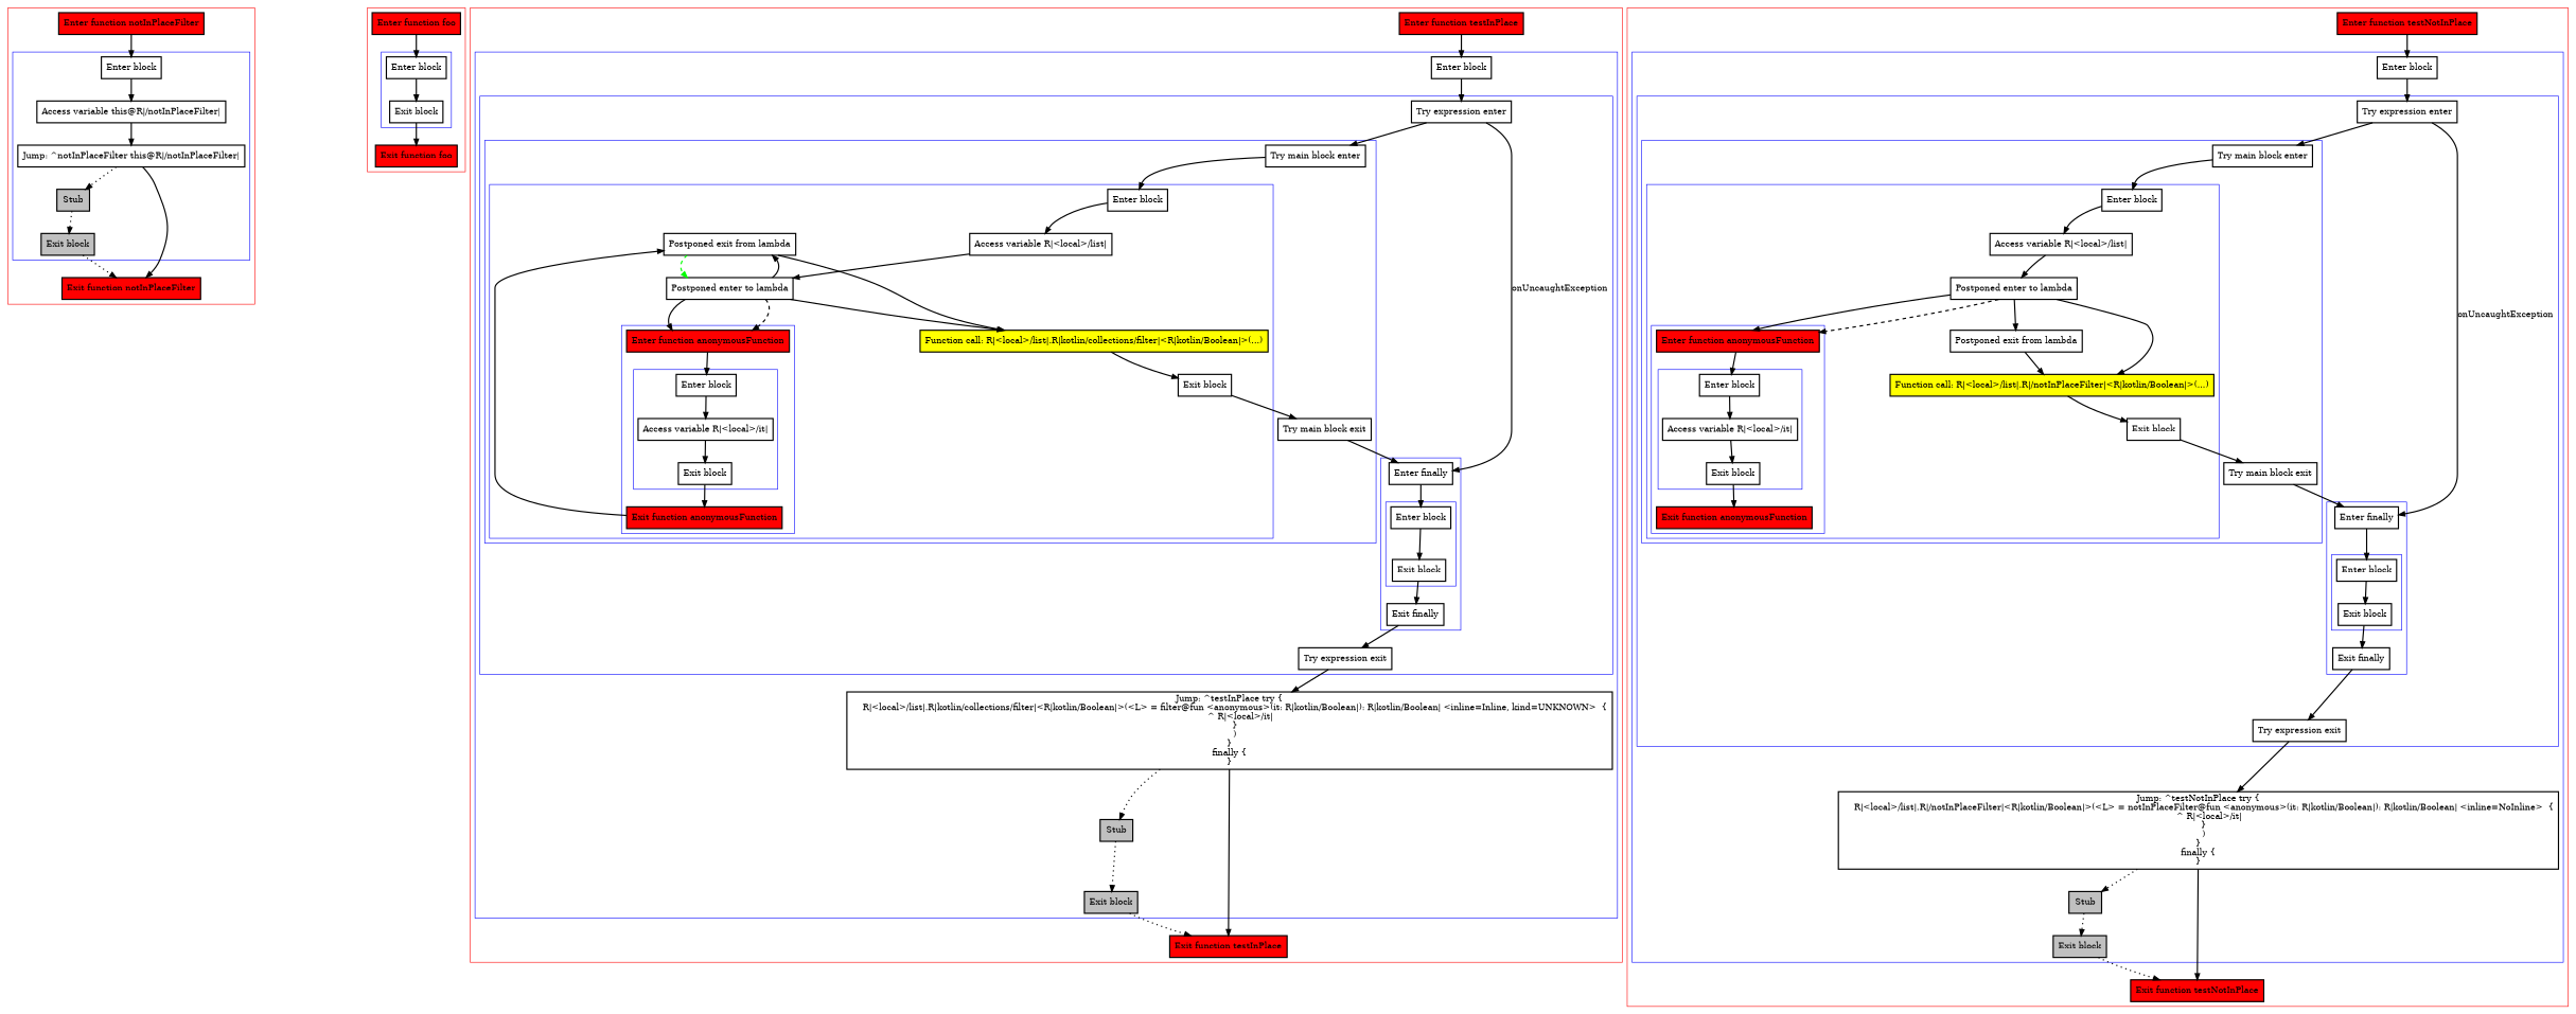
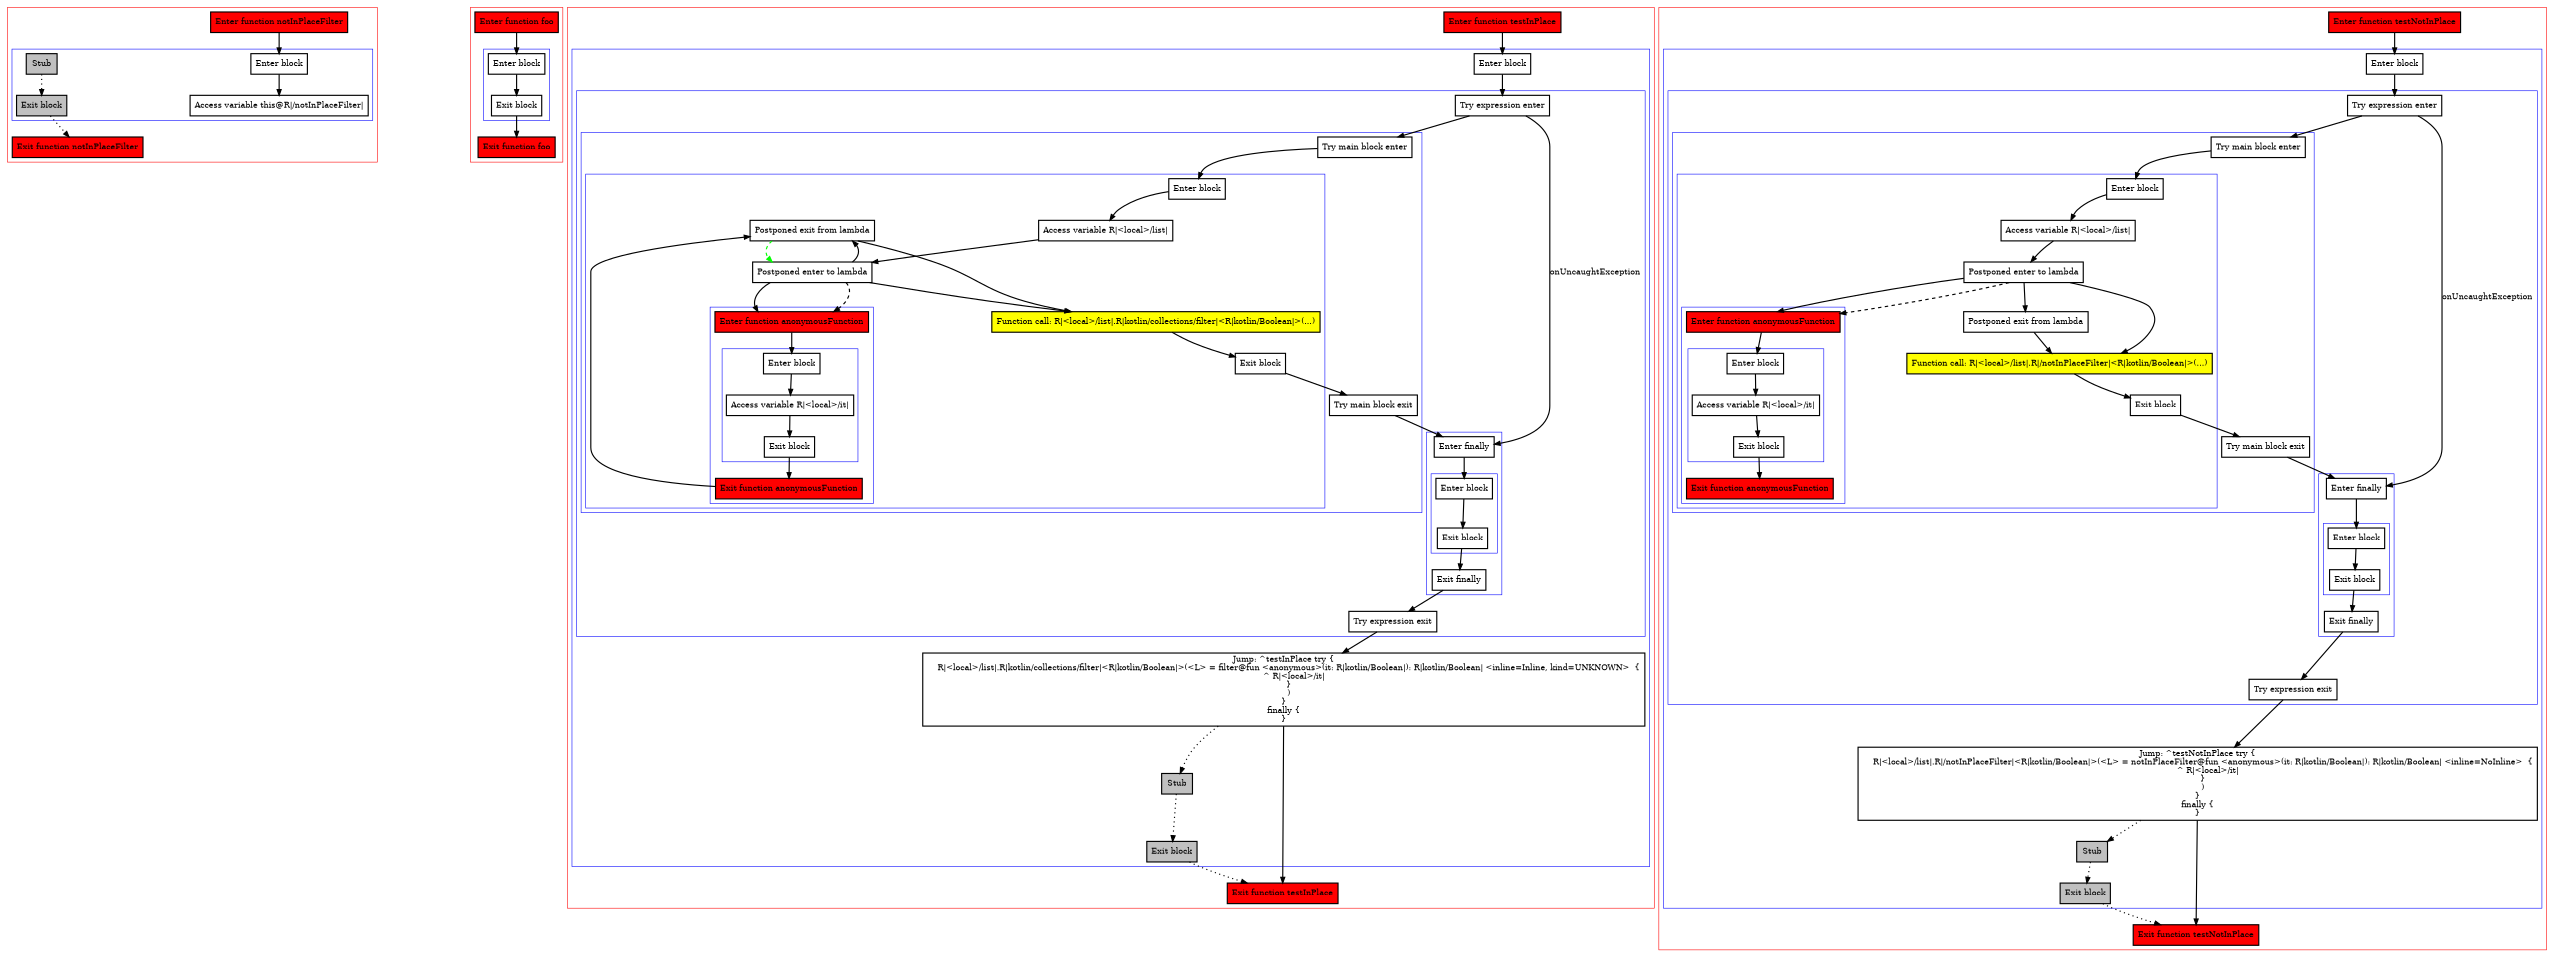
  digraph {
    nodesep=3
    node [penwidth=2 shape=box]
    edge [penwidth=2]
    n1 [label="Enter block"]
    n2 [label="Access variable this@R|/notInPlaceFilter|"]
-   n3 [label="Jump: ^notInPlaceFilter this@R|/notInPlaceFilter|"]
    n4 [fillcolor=gray label=Stub style=filled]
    n5 [fillcolor=gray label="Exit block" style=filled]
    n6 [fillcolor=red label="Enter function notInPlaceFilter" style=filled]
    n7 [fillcolor=red label="Exit function notInPlaceFilter" style=filled]
    n8 [label="Enter block"]
    n9 [label="Exit block"]
    n10 [fillcolor=red label="Enter function foo" style=filled]
    n11 [fillcolor=red label="Exit function foo" style=filled]
    n12 [label="Enter block"]
    n13 [label="Access variable R|<local>/it|"]
    n14 [label="Exit block"]
    n15 [fillcolor=red label="Enter function anonymousFunction" style=filled]
    n16 [fillcolor=red label="Exit function anonymousFunction" style=filled]
    n17 [label="Enter block"]
    n18 [label="Access variable R|<local>/list|"]
    n19 [label="Postponed enter to lambda"]
    n20 [label="Postponed exit from lambda"]
    n21 [fillcolor=yellow label="Function call: R|<local>/list|.R|kotlin/collections/filter|<R|kotlin/Boolean|>(...)" style=filled]
    n22 [label="Exit block"]
    n23 [label="Try main block enter"]
    n24 [label="Try main block exit"]
    n25 [label="Enter block"]
    n26 [label="Exit block"]
    n27 [label="Enter finally"]
    n28 [label="Exit finally"]
    n29 [label="Try expression enter"]
    n30 [label="Try expression exit"]
    n31 [label="Enter block"]
    n32 [label="Jump: ^testInPlace try {\n    R|<local>/list|.R|kotlin/collections/filter|<R|kotlin/Boolean|>(<L> = filter@fun <anonymous>(it: R|kotlin/Boolean|): R|kotlin/Boolean| <inline=Inline, kind=UNKNOWN>  {\n        ^ R|<local>/it|\n    }\n    )\n}\nfinally {\n}\n"]
    n33 [fillcolor=gray label=Stub style=filled]
    n34 [fillcolor=gray label="Exit block" style=filled]
    n35 [fillcolor=red label="Enter function testInPlace" style=filled]
    n36 [fillcolor=red label="Exit function testInPlace" style=filled]
    n37 [label="Enter block"]
    n38 [label="Access variable R|<local>/it|"]
    n39 [label="Exit block"]
    n40 [fillcolor=red label="Enter function anonymousFunction" style=filled]
    n41 [fillcolor=red label="Exit function anonymousFunction" style=filled]
    n42 [label="Enter block"]
    n43 [label="Access variable R|<local>/list|"]
    n44 [label="Postponed enter to lambda"]
    n45 [label="Postponed exit from lambda"]
    n46 [fillcolor=yellow label="Function call: R|<local>/list|.R|/notInPlaceFilter|<R|kotlin/Boolean|>(...)" style=filled]
    n47 [label="Exit block"]
    n48 [label="Try main block enter"]
    n49 [label="Try main block exit"]
    n50 [label="Enter block"]
    n51 [label="Exit block"]
    n52 [label="Enter finally"]
    n53 [label="Exit finally"]
    n54 [label="Try expression enter"]
    n55 [label="Try expression exit"]
    n56 [label="Enter block"]
    n57 [label="Jump: ^testNotInPlace try {\n    R|<local>/list|.R|/notInPlaceFilter|<R|kotlin/Boolean|>(<L> = notInPlaceFilter@fun <anonymous>(it: R|kotlin/Boolean|): R|kotlin/Boolean| <inline=NoInline>  {\n        ^ R|<local>/it|\n    }\n    )\n}\nfinally {\n}\n"]
    n58 [fillcolor=gray label=Stub style=filled]
    n59 [fillcolor=gray label="Exit block" style=filled]
    n60 [fillcolor=red label="Enter function testNotInPlace" style=filled]
    n61 [fillcolor=red label="Exit function testNotInPlace" style=filled]
    subgraph cluster_1 {
      color=red
      n6
      n7
      subgraph cluster_2 {
        color=blue
        n1
        n2
-       n3
        n4
        n5
      }
    }
    subgraph cluster_3 {
      color=red
      n10
      n11
      subgraph cluster_4 {
        color=blue
        n8
        n9
      }
    }
    subgraph cluster_5 {
      color=red
      n35
      n36
      subgraph cluster_6 {
        color=blue
        n31
        n32
        n33
        n34
        subgraph cluster_7 {
          color=blue
          n29
          n30
          subgraph cluster_8 {
            color=blue
            n23
            n24
            subgraph cluster_9 {
              color=blue
              n17
              n18
              n19
              n20
              n21
              n22
              subgraph cluster_10 {
                color=blue
                n15
                n16
                subgraph cluster_11 {
                  color=blue
                  n12
                  n13
                  n14
                }
              }
            }
          }
          subgraph cluster_12 {
            color=blue
            n27
            n28
            subgraph cluster_13 {
              color=blue
              n25
              n26
            }
          }
        }
      }
    }
    subgraph cluster_14 {
      color=red
      n60
      n61
      subgraph cluster_15 {
        color=blue
        n56
        n57
        n58
        n59
        subgraph cluster_16 {
          color=blue
          n54
          n55
          subgraph cluster_17 {
            color=blue
            n48
            n49
            subgraph cluster_18 {
              color=blue
              n42
              n43
              n44
              n45
              n46
              n47
              subgraph cluster_19 {
                color=blue
                n40
                n41
                subgraph cluster_20 {
                  color=blue
                  n37
                  n38
                  n39
                }
              }
            }
          }
          subgraph cluster_21 {
            color=blue
            n52
            n53
            subgraph cluster_22 {
              color=blue
              n50
              n51
            }
          }
        }
      }
    }
    n1 -> n2
-   n2 -> n3
-   n3 -> n4 [style=dotted]
-   n3 -> n7
    n4 -> n5 [style=dotted]
    n5 -> n7 [style=dotted]
    n6 -> n1
    n8 -> n9
    n9 -> n11
    n10 -> n8
    n12 -> n13
    n13 -> n14
    n14 -> n16
    n15 -> n12
    n16 -> n20
    n17 -> n18
    n18 -> n19
    n19 -> n15
    n19 -> n15 [style=dashed]
    n19 -> n20
    n19 -> n21
    n20 -> n19 [color=green style=dashed]
    n20 -> n21
    n21 -> n22
    n22 -> n24
    n23 -> n17
    n24 -> n27
    n25 -> n26
    n26 -> n28
    n27 -> n25
    n28 -> n30
    n29 -> n23
    n29 -> n27 [label=onUncaughtException]
    n30 -> n32
    n31 -> n29
    n32 -> n33 [style=dotted]
    n32 -> n36
    n33 -> n34 [style=dotted]
    n34 -> n36 [style=dotted]
    n35 -> n31
    n37 -> n38
    n38 -> n39
    n39 -> n41
    n40 -> n37
    n42 -> n43
    n43 -> n44
    n44 -> n40
    n44 -> n40 [style=dashed]
    n44 -> n45
    n44 -> n46
    n45 -> n46
    n46 -> n47
    n47 -> n49
    n48 -> n42
    n49 -> n52
    n50 -> n51
    n51 -> n53
    n52 -> n50
    n53 -> n55
    n54 -> n48
    n54 -> n52 [label=onUncaughtException]
    n55 -> n57
    n56 -> n54
    n57 -> n58 [style=dotted]
    n57 -> n61
    n58 -> n59 [style=dotted]
    n59 -> n61 [style=dotted]
    n60 -> n56
  }
